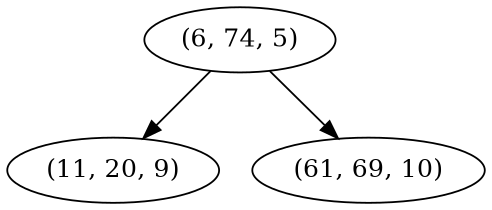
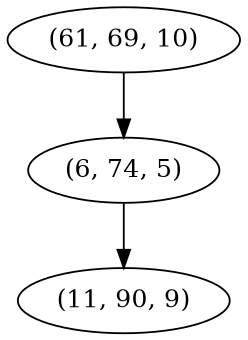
  digraph {
    "(6, 74, 5)"
-   "(11, 20, 9)"
+   "(11, 20, 9)" [label="(11, 90, 9)"]
    "(61, 69, 10)"
    "(6, 74, 5)" -> "(11, 20, 9)"
-   "(6, 74, 5)" -> "(61, 69, 10)"
+   "(61, 69, 10)" -> "(6, 74, 5)"
  }
